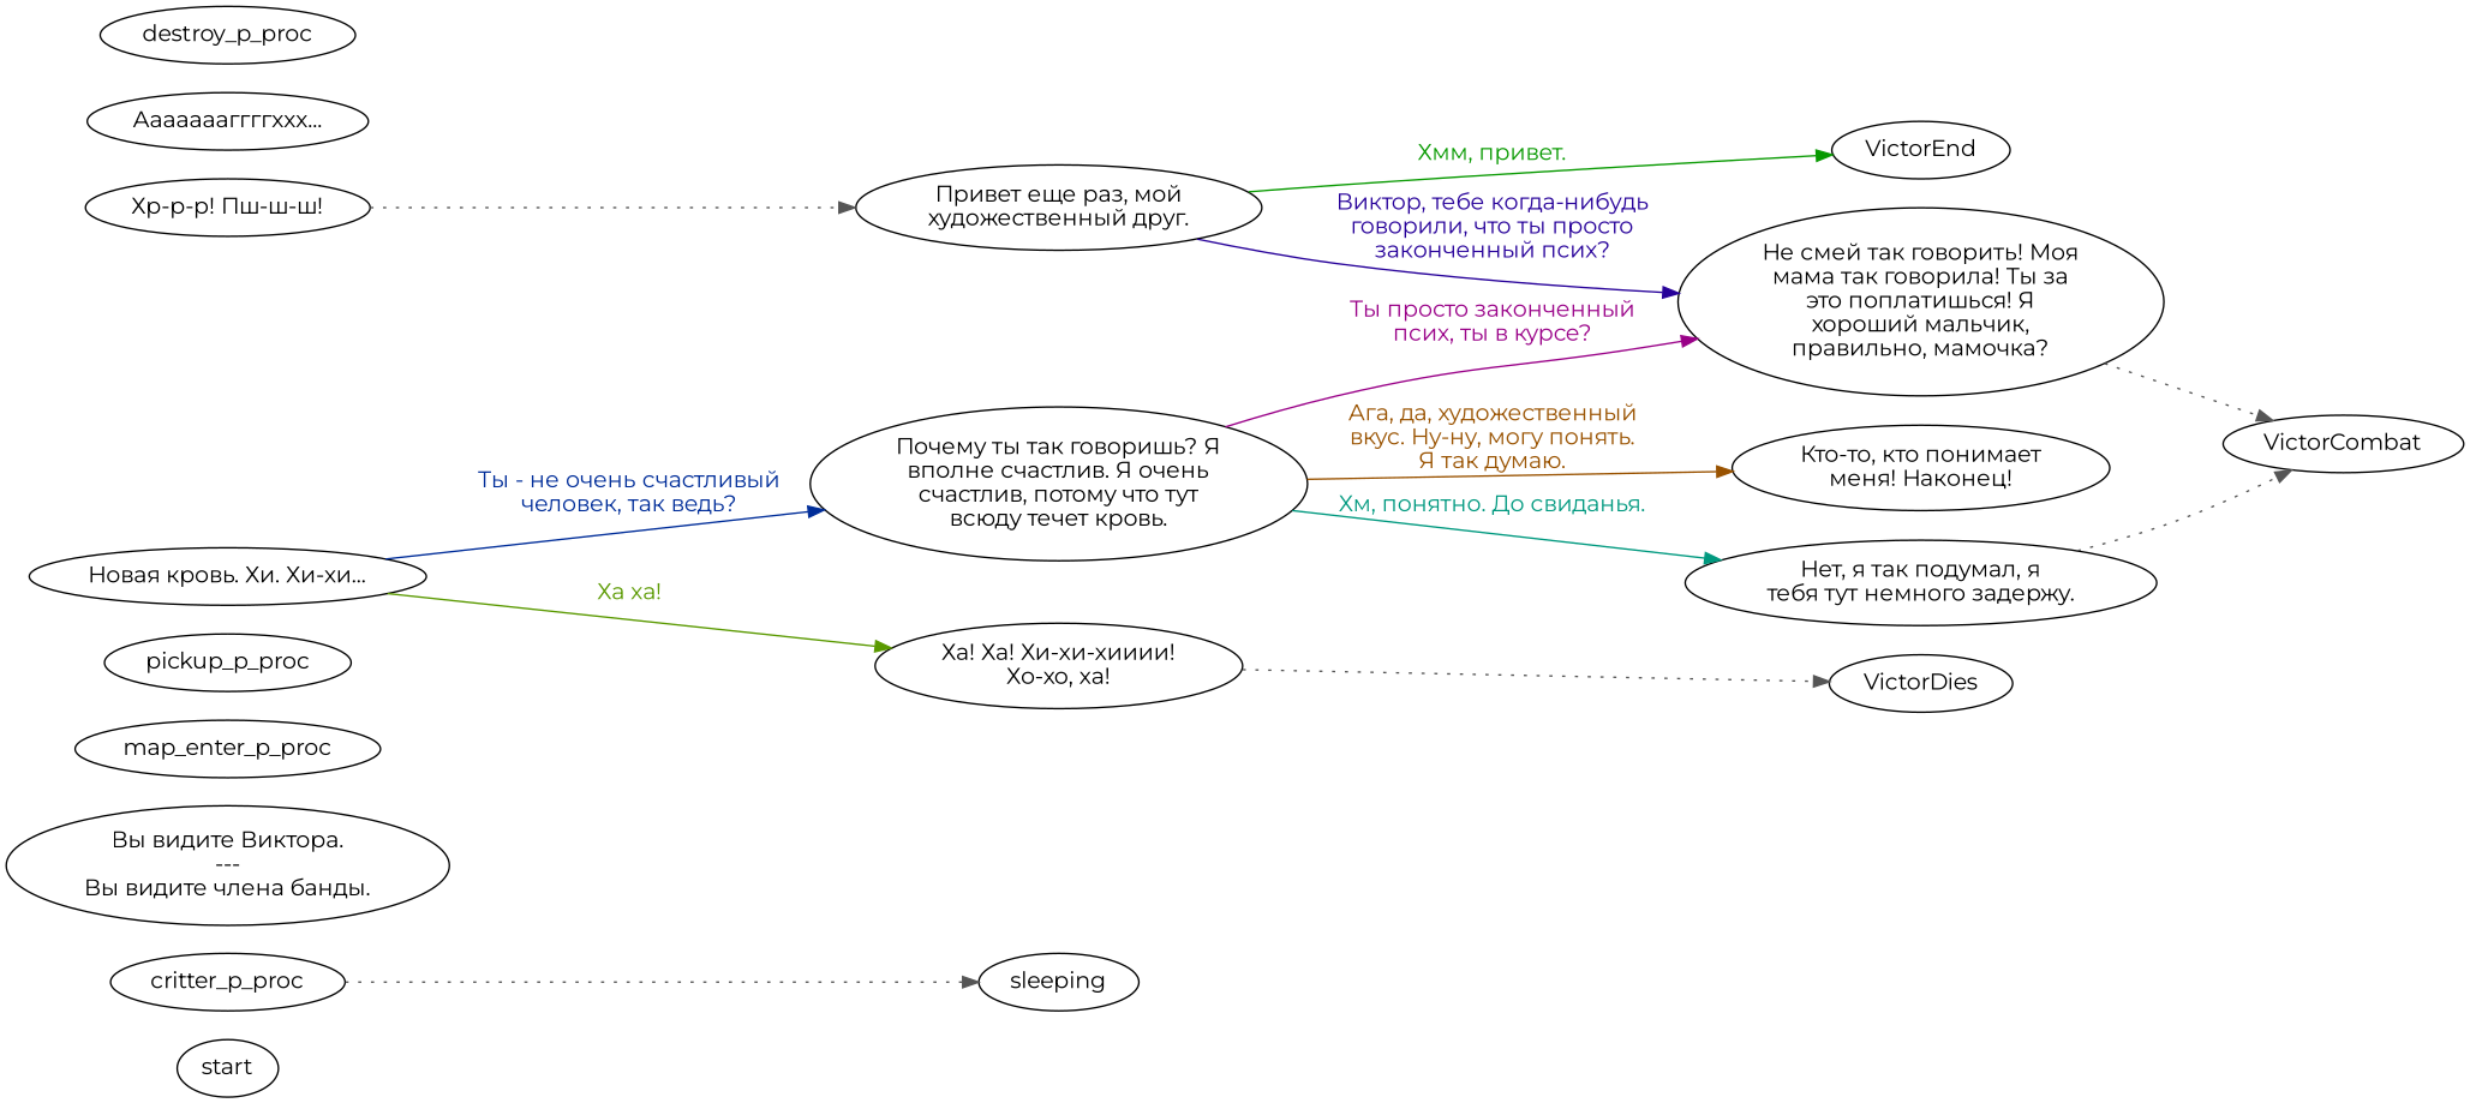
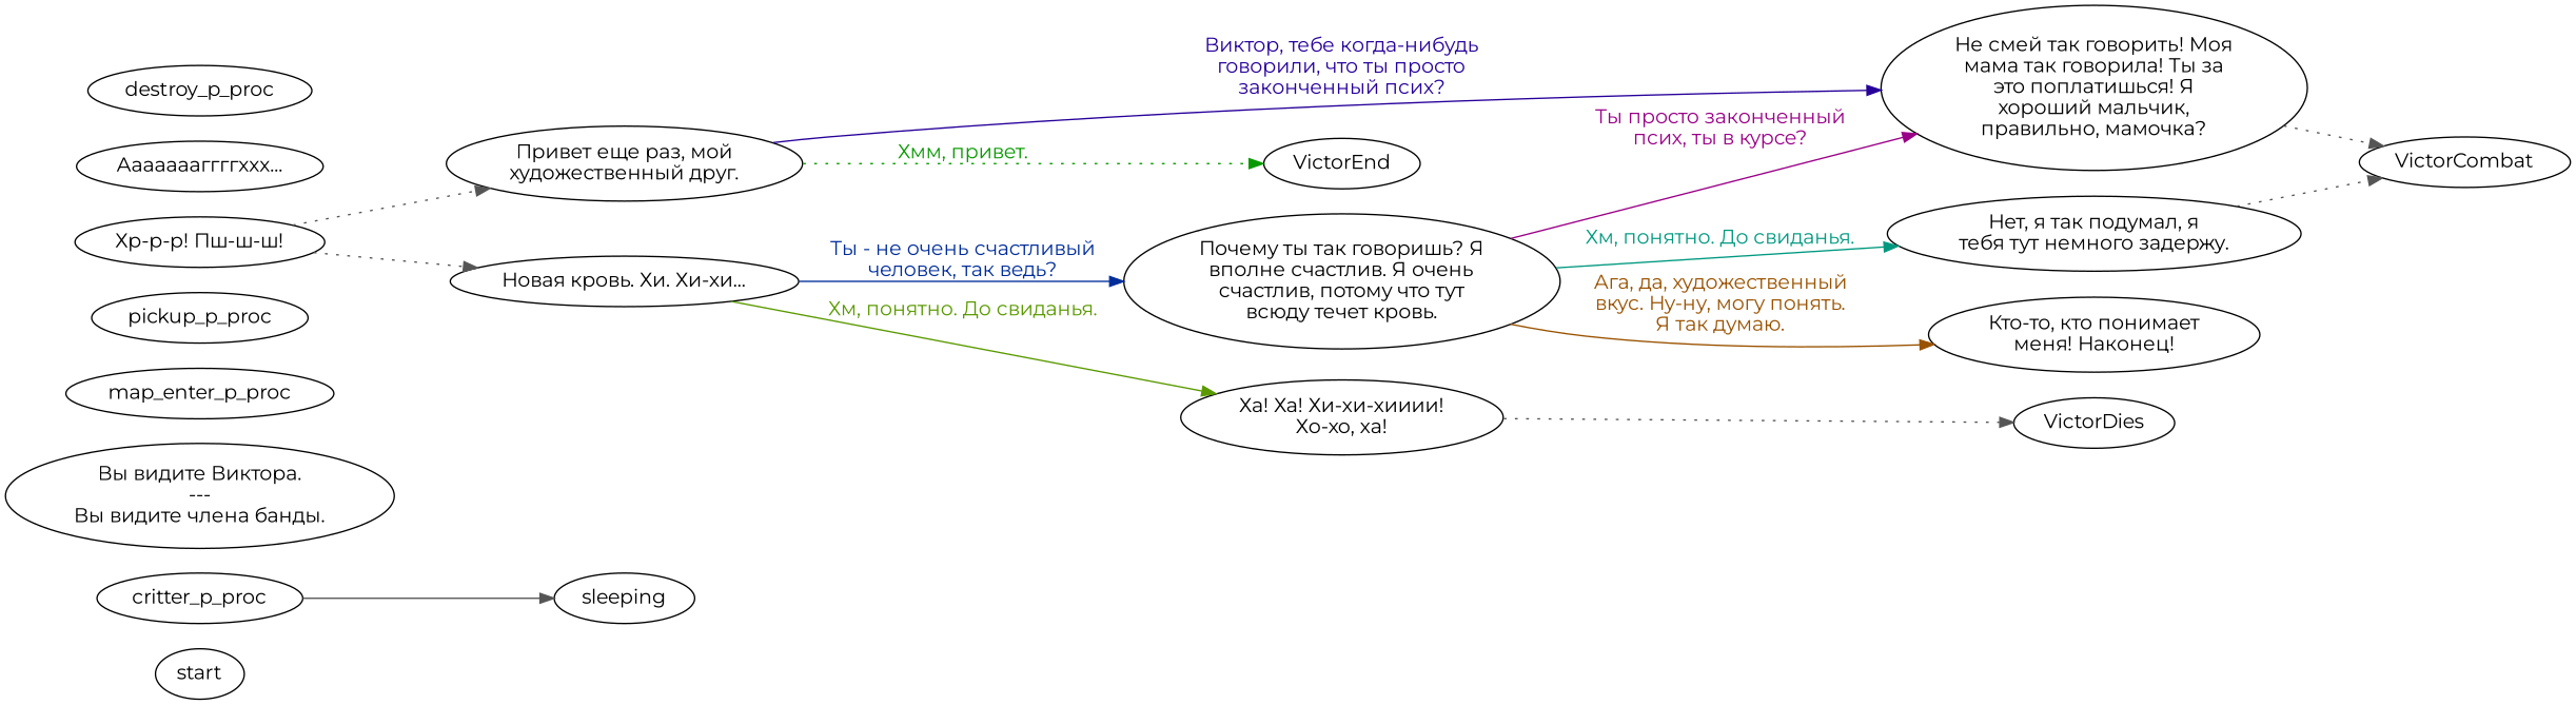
  digraph {
    fontname=Montserrat
    rankdir=LR
    node [color="#000000" fillcolor="#FFFFFF" fontname=Montserrat style=filled]
    edge [color="#555555" fontname=Montserrat]
    start
    critter_p_proc
    sleeping
    n4 [label="Вы видите Виктора.\n---\nВы видите члена банды."]
    map_enter_p_proc
    pickup_p_proc
    n7 [label="Хр-р-р! Пш-ш-ш!"]
    n8 [label="Привет еще раз, мой\nхудожественный друг."]
    n9 [label="Новая кровь. Хи. Хи-хи..."]
    n10 [label="Не смей так говорить! Моя\nмама так говорила! Ты за\nэто поплатишься! Я\nхороший мальчик,\nправильно, мамочка?"]
    VictorEnd
    n12 [label="Почему ты так говоришь? Я\nвполне счастлив. Я очень\nсчастлив, потому что тут\nвсюду течет кровь."]
    n13 [label="Ха! Ха! Хи-хи-хииии!\nХо-хо, ха!"]
    VictorCombat
    n15 [label="Нет, я так подумал, я\nтебя тут немного задержу."]
    n16 [label="Кто-то, кто понимает\nменя! Наконец!"]
    VictorDies
    n18 [label="Аааааааггггххх..."]
    destroy_p_proc
-   critter_p_proc -> sleeping [style=dotted]
+   critter_p_proc -> sleeping [style=solid]
    n7 -> n8 [style=dotted]
+   n7 -> n9 [style=dotted]
    n8 -> n10 [color="#260099" fontcolor="#260099" label="Виктор, тебе когда-нибудь\nговорили, что ты просто\nзаконченный псих?"]
-   n8 -> VictorEnd [color="#079900" fontcolor="#079900" label="Хмм, привет."]
+   n8 -> VictorEnd [color="#079900" fontcolor="#079900" label="Хмм, привет." style=dotted]
    n9 -> n12 [color="#002D99" fontcolor="#002D99" label="Ты - не очень счастливый\nчеловек, так ведь?"]
-   n9 -> n13 [color="#5A9900" fontcolor="#5A9900" label="Ха ха!"]
+   n9 -> n13 [color="#5A9900" fontcolor="#5A9900" label="Хм, понятно. До свиданья."]
    n10 -> VictorCombat [style=dotted]
    n12 -> n10 [color="#990087" fontcolor="#990087" label="Ты просто законченный\nпсих, ты в курсе?"]
    n12 -> n15 [color="#00997F" fontcolor="#00997F" label="Хм, понятно. До свиданья."]
    n12 -> n16 [color="#995200" fontcolor="#995200" label="Ага, да, художественный\nвкус. Ну-ну, могу понять.\nЯ так думаю."]
    n13 -> VictorDies [style=dotted]
    n15 -> VictorCombat [style=dotted]
  }
